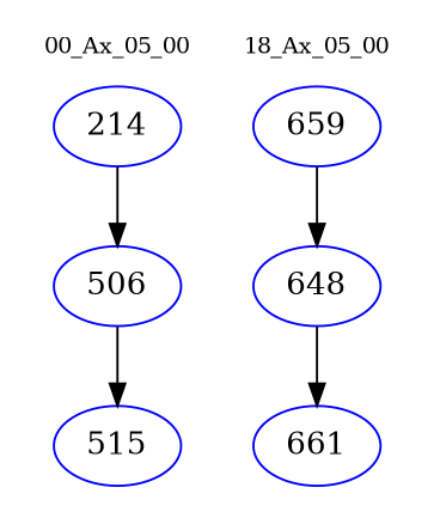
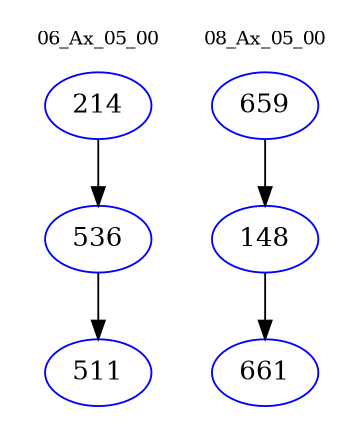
  digraph {
    node [color=blue]
    edge [color=black]
    n1 [label=214]
-   n2 [label=506]
-   n3 [label=515]
+   n2 [label=536]
+   n3 [label=511]
    n4 [label=659]
-   n5 [label=648]
+   n5 [label=148]
    n6 [label=661]
    subgraph cluster_1 {
      color=white
      fontsize=10
-     label="00_Ax_05_00"
+     label="06_Ax_05_00"
      n1
      n2
      n3
    }
    subgraph cluster_2 {
      color=white
      fontsize=10
-     label="18_Ax_05_00"
+     label="08_Ax_05_00"
      n4
      n5
      n6
    }
    n1 -> n2
    n2 -> n3
    n4 -> n5
    n5 -> n6
  }
